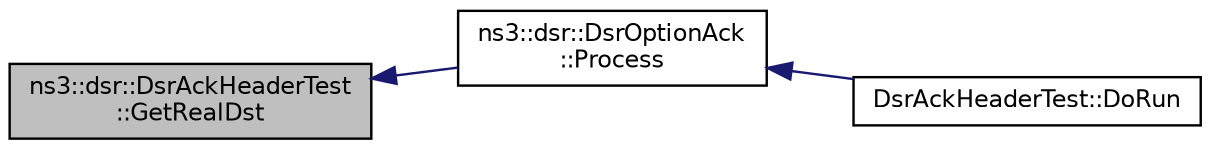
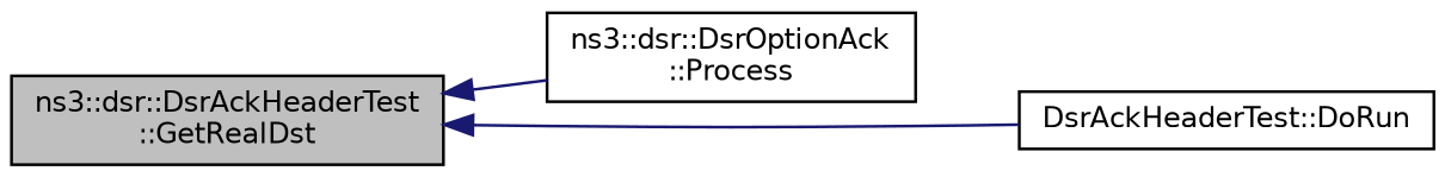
  digraph {
    rankdir=LR
    node [color=black fillcolor=white fontname=Helvetica fontsize=10 shape=record style=filled]
    edge [color=midnightblue dir=back fontname=Helvetica fontsize=10 labelfontname=Helvetica labelfontsize=10 style=solid]
    n1 [fillcolor=grey75 fontcolor=black height=0.2 label="ns3::dsr::DsrAckHeaderTest\l::GetRealDst" width=0.4]
    n2 [height=0.2 label="ns3::dsr::DsrOptionAck\l::Process" width=0.4]
    n3 [height=0.2 label="DsrAckHeaderTest::DoRun" width=0.4]
    n1 -> n2
-   n2 -> n3
+   n1 -> n3
  }
